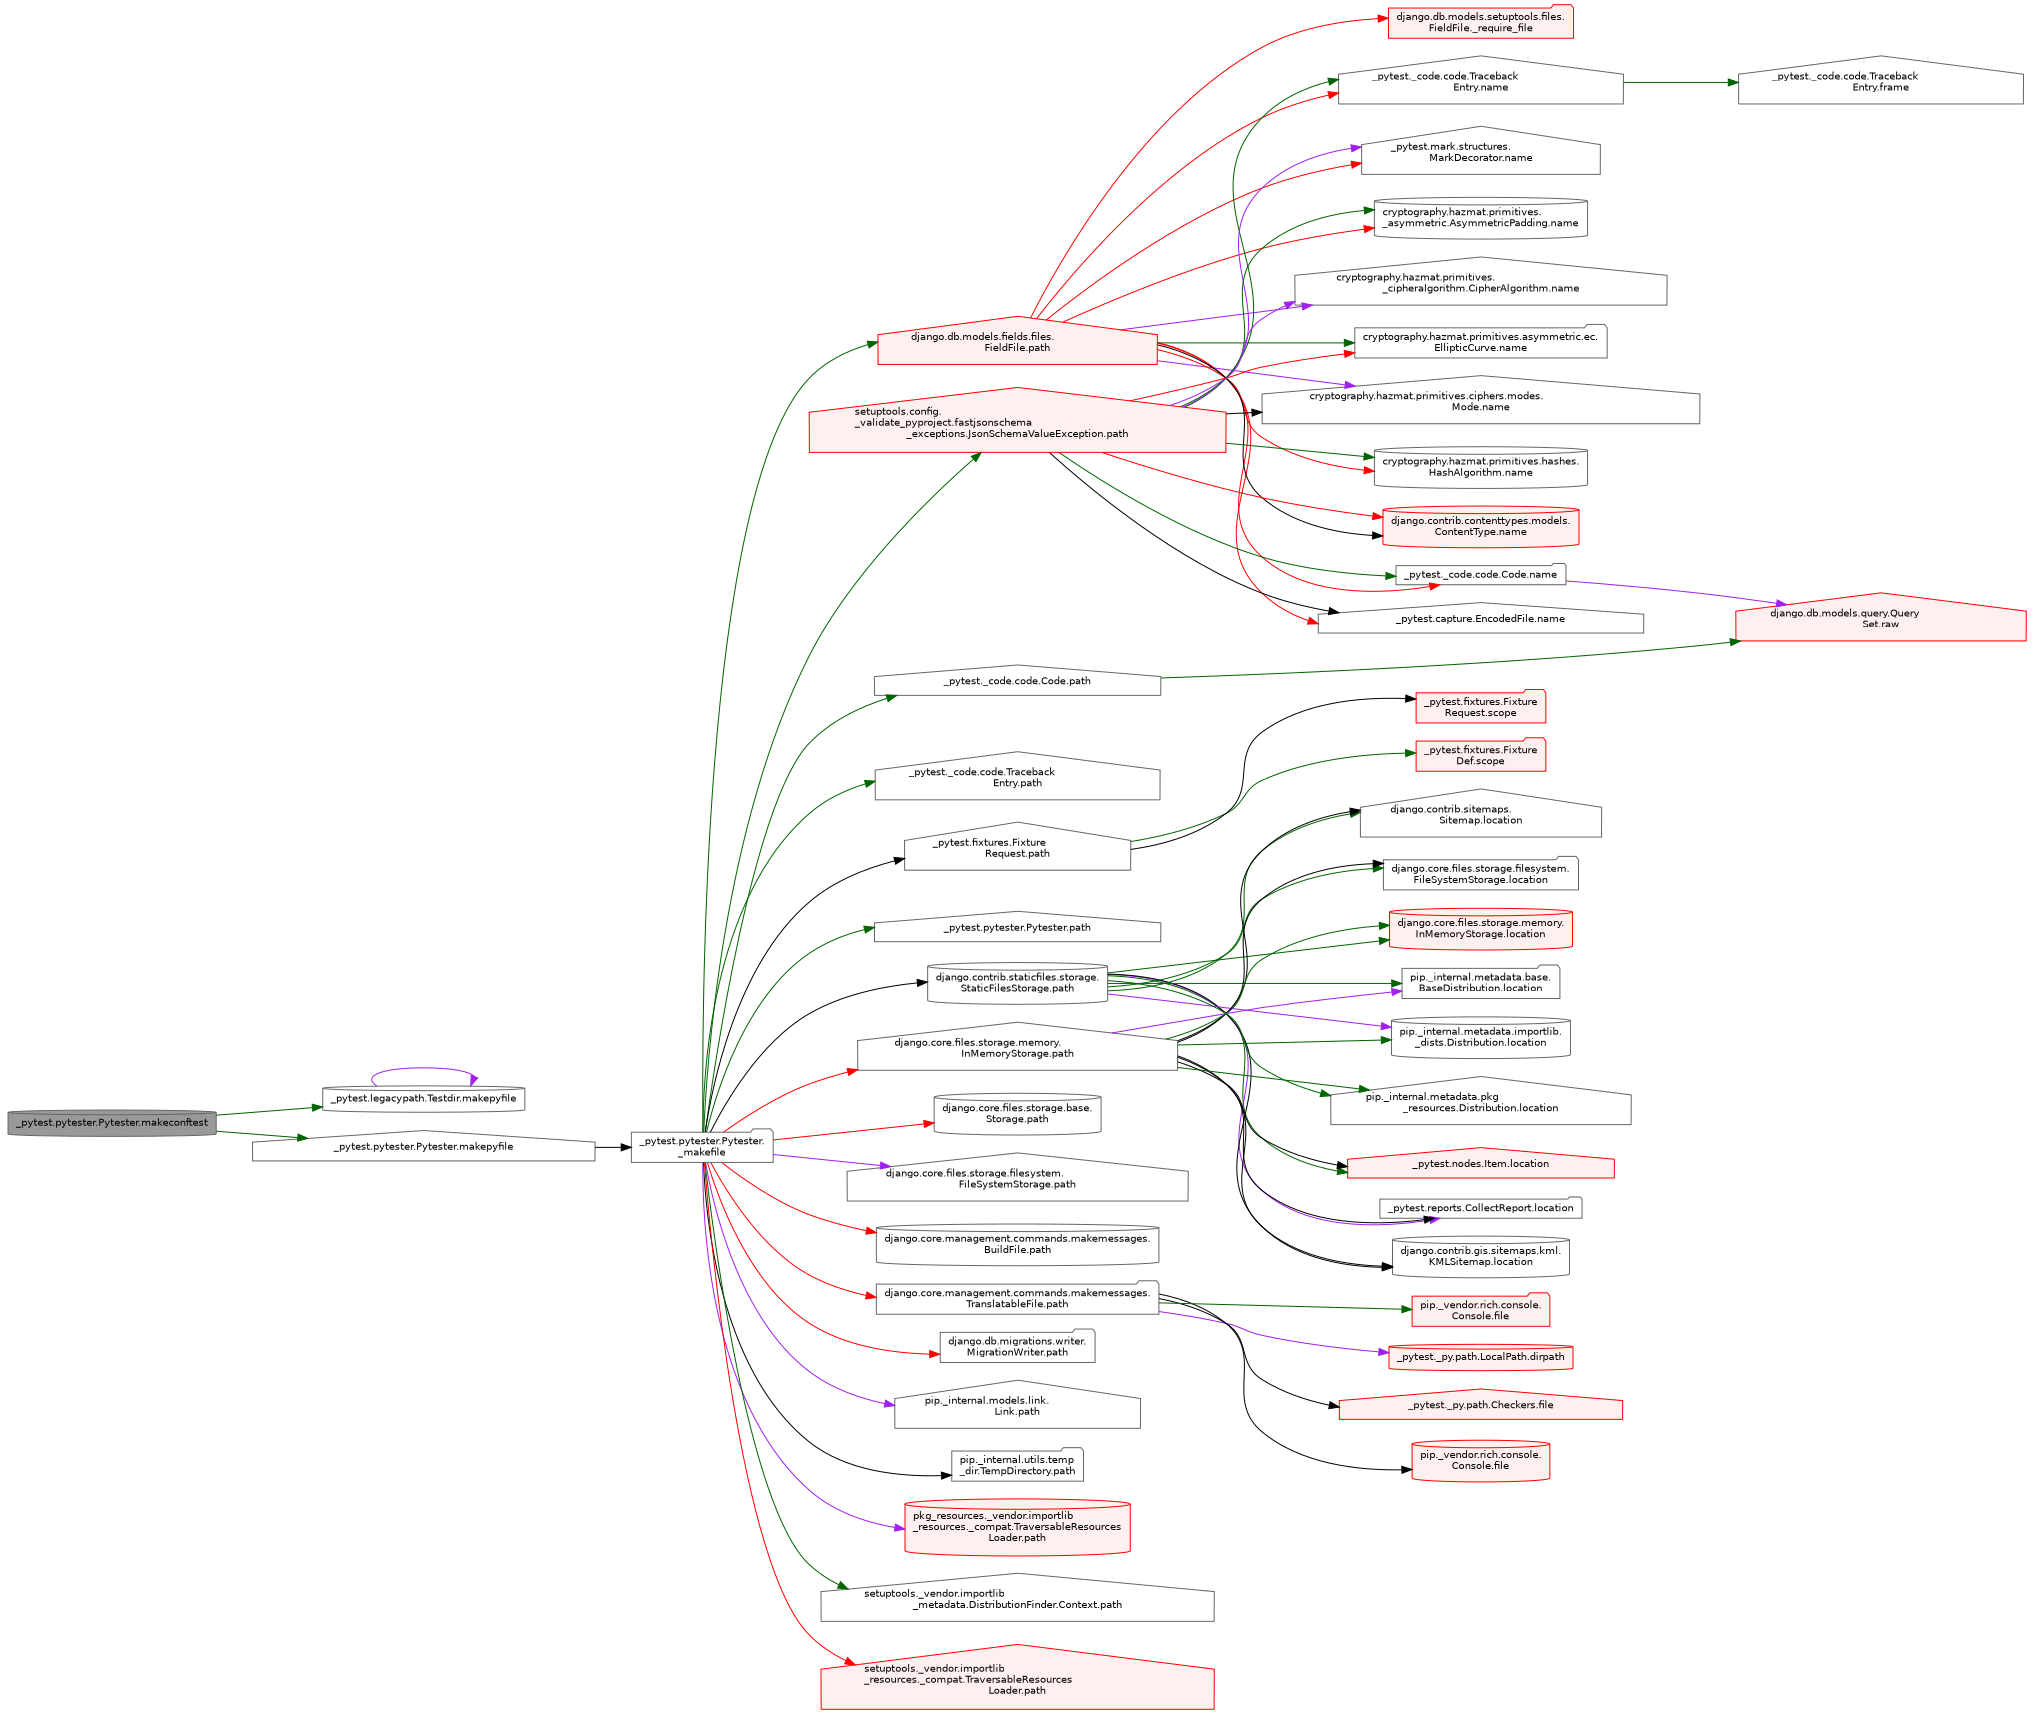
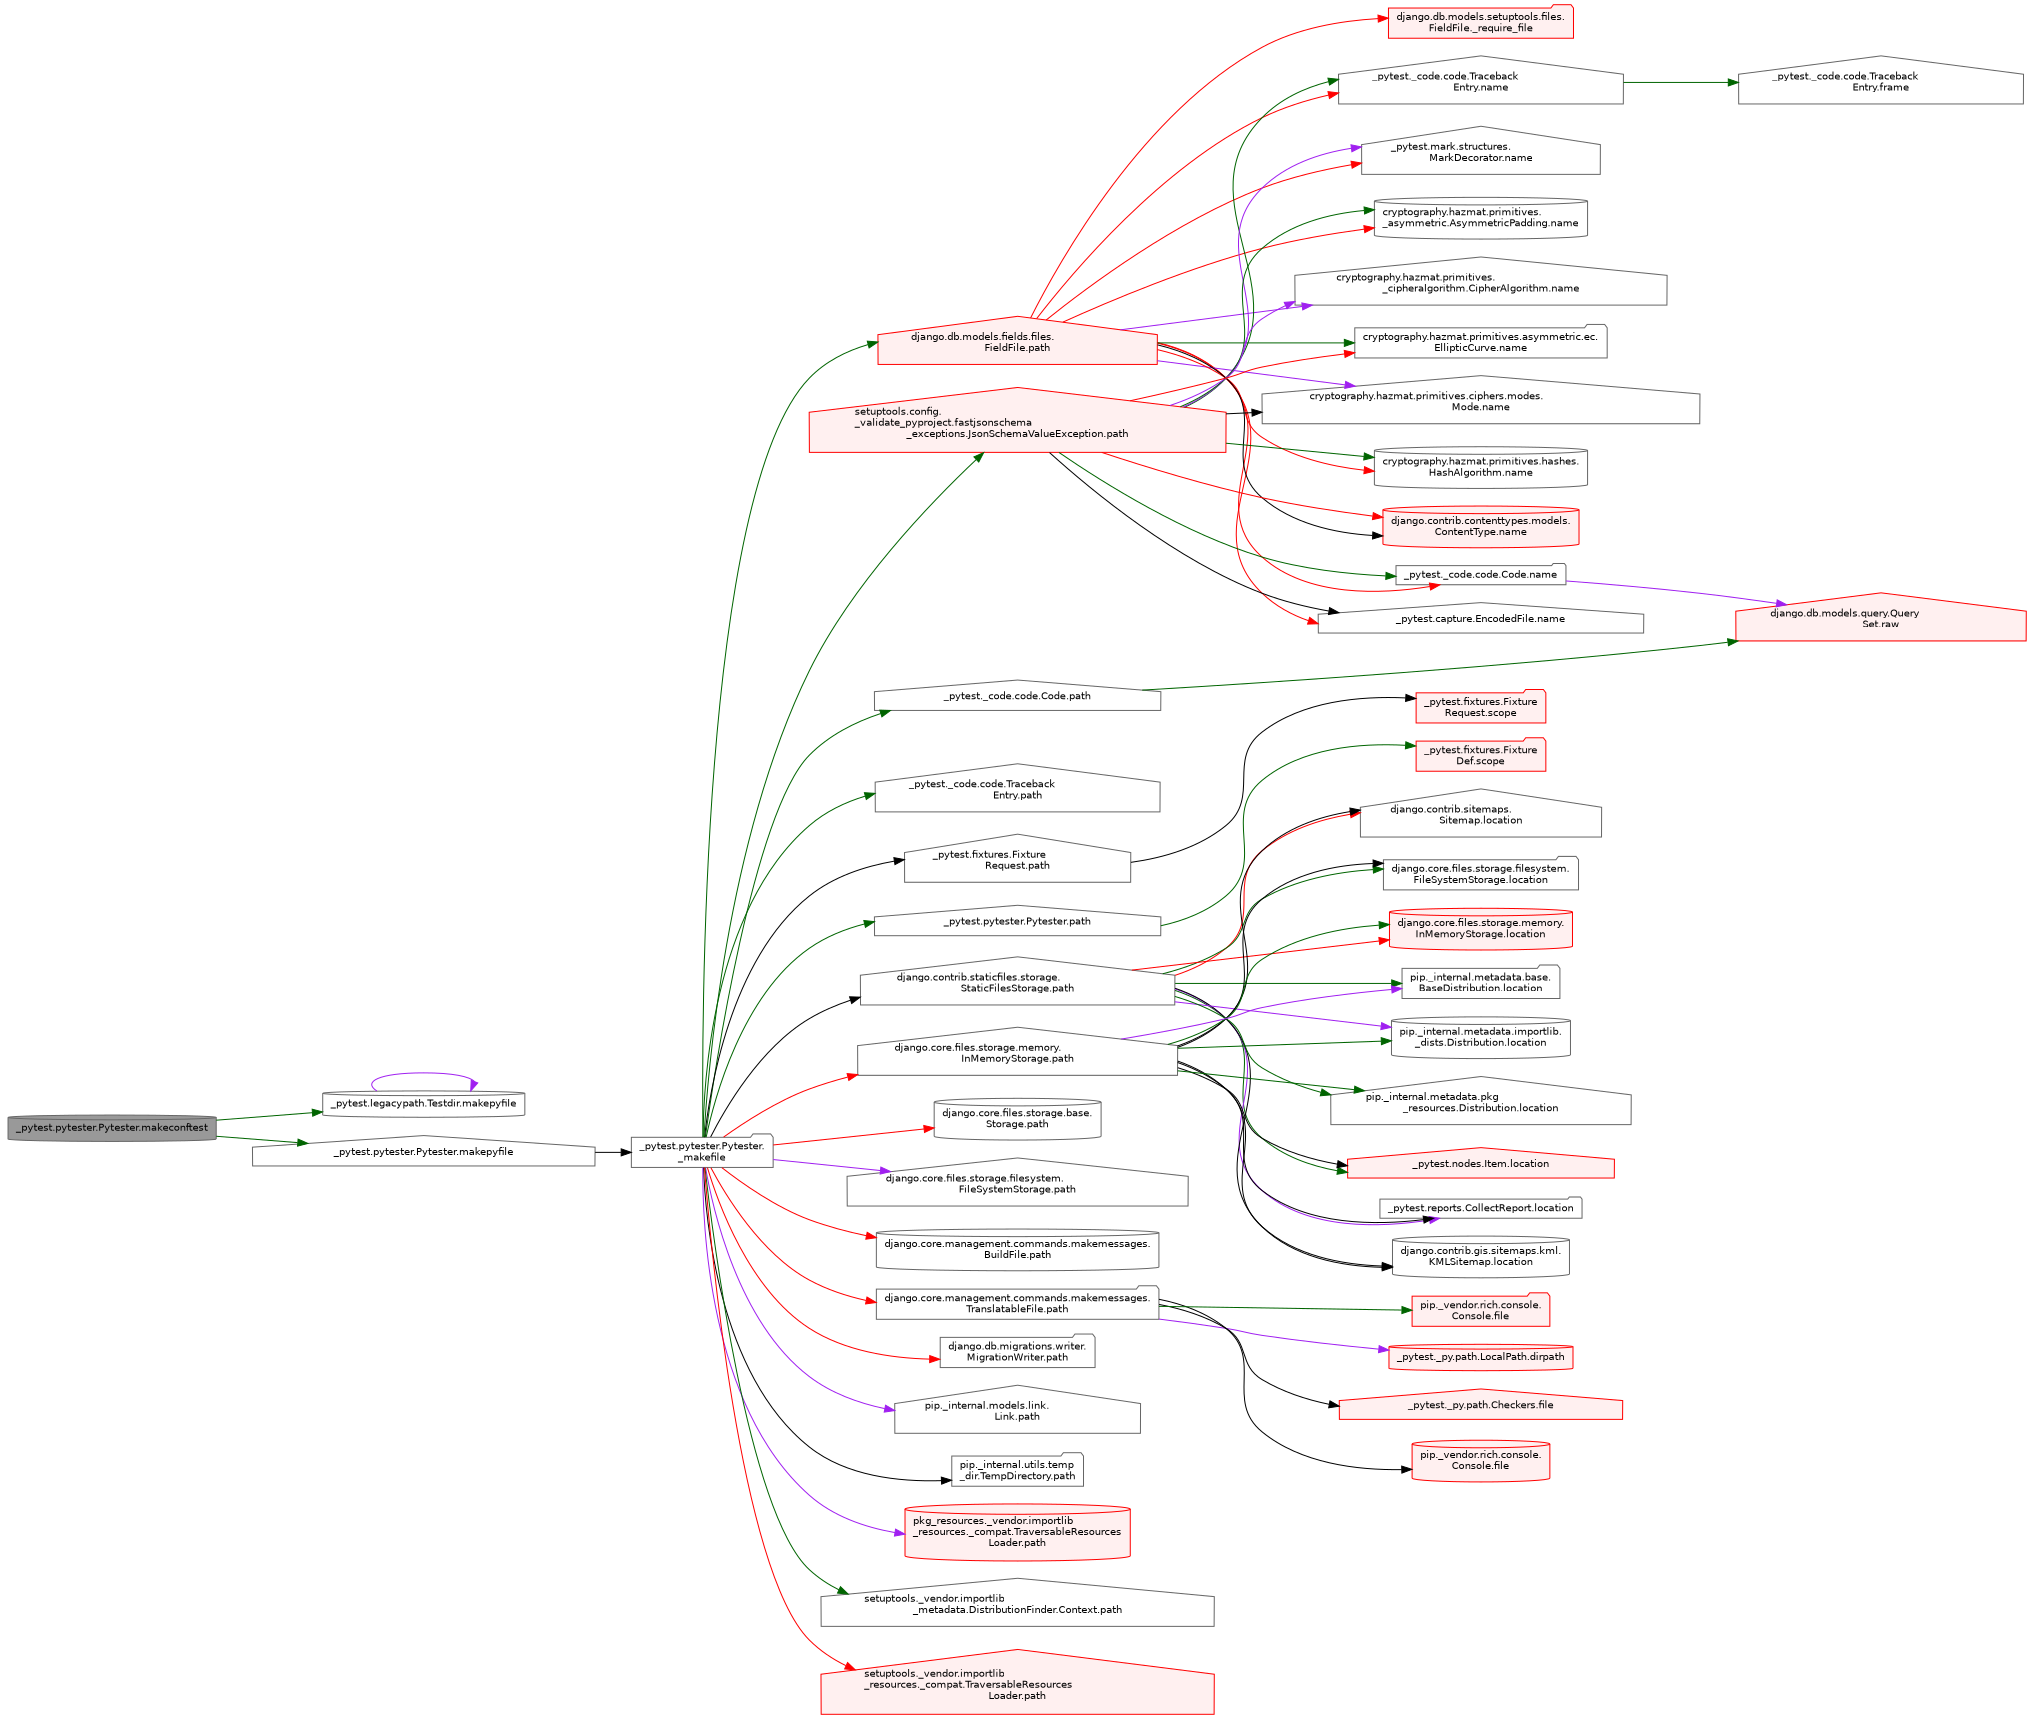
  digraph {
    rankdir=LR
    node [color=grey40 fillcolor=white fontname=Helvetica fontsize=10 shape=house style=filled]
    edge [color=darkgreen fontname=Helvetica fontsize=10 labelfontname=Helvetica labelfontsize=10 style=solid]
    n1 [color=gray40 fillcolor=grey60 fontcolor=black height=0.2 label="_pytest.pytester.Pytester.makeconftest" shape=cylinder width=0.4]
    n2 [height=0.2 label="_pytest.legacypath.Testdir.makepyfile" shape=cylinder width=0.4]
    n3 [height=0.2 label="_pytest.pytester.Pytester.makepyfile" width=0.4]
    n4 [height=0.2 label="_pytest.pytester.Pytester.\l_makefile" shape=folder width=0.4]
    n5 [height=0.2 label="_pytest._code.code.Code.path" width=0.4]
    n6 [height=0.2 label="_pytest._code.code.Traceback\lEntry.path" width=0.4]
    n7 [height=0.2 label="_pytest.fixtures.Fixture\lRequest.path" width=0.4]
    n8 [height=0.2 label="_pytest.pytester.Pytester.path" width=0.4]
-   n9 [height=0.2 label="django.contrib.staticfiles.storage.\lStaticFilesStorage.path" shape=cylinder width=0.4]
+   n9 [height=0.2 label="django.contrib.staticfiles.storage.\lStaticFilesStorage.path" width=0.4]
    n10 [height=0.2 label="django.core.files.storage.base.\lStorage.path" shape=cylinder width=0.4]
    n11 [height=0.2 label="django.core.files.storage.filesystem.\lFileSystemStorage.path" width=0.4]
    n12 [height=0.2 label="django.core.files.storage.memory.\lInMemoryStorage.path" width=0.4]
    n13 [height=0.2 label="django.core.management.commands.makemessages.\lBuildFile.path" shape=cylinder width=0.4]
    n14 [height=0.2 label="django.core.management.commands.makemessages.\lTranslatableFile.path" shape=folder width=0.4]
    n15 [height=0.2 label="django.db.migrations.writer.\lMigrationWriter.path" shape=folder width=0.4]
    n16 [color=red fillcolor="#FFF0F0" height=0.2 label="django.db.models.fields.files.\lFieldFile.path" width=0.4]
    n17 [height=0.2 label="pip._internal.models.link.\lLink.path" width=0.4]
    n18 [height=0.2 label="pip._internal.utils.temp\l_dir.TempDirectory.path" shape=folder width=0.4]
    n19 [color=red fillcolor="#FFF0F0" height=0.2 label="pkg_resources._vendor.importlib\l_resources._compat.TraversableResources\lLoader.path" shape=cylinder width=0.4]
    n20 [height=0.2 label="setuptools._vendor.importlib\l_metadata.DistributionFinder.Context.path" width=0.4]
    n21 [color=red fillcolor="#FFF0F0" height=0.2 label="setuptools._vendor.importlib\l_resources._compat.TraversableResources\lLoader.path" width=0.4]
    n22 [color=red fillcolor="#FFF0F0" height=0.2 label="setuptools.config.\l_validate_pyproject.fastjsonschema\l_exceptions.JsonSchemaValueException.path" width=0.4]
    n23 [color=red fillcolor="#FFF0F0" height=0.2 label="django.db.models.query.Query\lSet.raw" width=0.4]
    n24 [color=red fillcolor="#FFF0F0" height=0.2 label="_pytest.fixtures.Fixture\lDef.scope" shape=folder width=0.4]
    n25 [color=red fillcolor="#FFF0F0" height=0.2 label="_pytest.fixtures.Fixture\lRequest.scope" shape=folder width=0.4]
    n26 [color=red fillcolor="#FFF0F0" height=0.2 label="_pytest.nodes.Item.location" width=0.4]
    n27 [height=0.2 label="_pytest.reports.CollectReport.location" shape=folder width=0.4]
    n28 [height=0.2 label="django.contrib.gis.sitemaps.kml.\lKMLSitemap.location" shape=cylinder width=0.4]
    n29 [height=0.2 label="django.contrib.sitemaps.\lSitemap.location" width=0.4]
    n30 [height=0.2 label="django.core.files.storage.filesystem.\lFileSystemStorage.location" shape=folder width=0.4]
    n31 [color=red fillcolor="#FFF0F0" height=0.2 label="django.core.files.storage.memory.\lInMemoryStorage.location" shape=cylinder width=0.4]
    n32 [height=0.2 label="pip._internal.metadata.base.\lBaseDistribution.location" shape=folder width=0.4]
    n33 [height=0.2 label="pip._internal.metadata.importlib.\l_dists.Distribution.location" shape=cylinder width=0.4]
    n34 [height=0.2 label="pip._internal.metadata.pkg\l_resources.Distribution.location" width=0.4]
    n35 [color=red fillcolor="#FFF0F0" height=0.2 label="_pytest._py.path.LocalPath.dirpath" shape=cylinder width=0.4]
    n36 [color=red fillcolor="#FFF0F0" height=0.2 label="_pytest._py.path.Checkers.file" width=0.4]
    n37 [color=red fillcolor="#FFF0F0" height=0.2 label="pip._vendor.rich.console.\lConsole.file" shape=cylinder width=0.4]
    n38 [color=red fillcolor="#FFF0F0" height=0.2 label="pip._vendor.rich.console.\lConsole.file" shape=folder width=0.4]
    n39 [color=red fillcolor="#FFF0F0" height=0.2 label="django.db.models.setuptools.files.\lFieldFile._require_file" shape=folder width=0.4]
    n40 [height=0.2 label="_pytest._code.code.Code.name" shape=folder width=0.4]
    n41 [height=0.2 label="_pytest._code.code.Traceback\lEntry.name" width=0.4]
    n42 [height=0.2 label="_pytest.capture.EncodedFile.name" width=0.4]
    n43 [height=0.2 label="_pytest.mark.structures.\lMarkDecorator.name" width=0.4]
    n44 [height=0.2 label="cryptography.hazmat.primitives.\l_asymmetric.AsymmetricPadding.name" shape=cylinder width=0.4]
    n45 [height=0.2 label="cryptography.hazmat.primitives.\l_cipheralgorithm.CipherAlgorithm.name" width=0.4]
    n46 [height=0.2 label="cryptography.hazmat.primitives.asymmetric.ec.\lEllipticCurve.name" shape=folder width=0.4]
    n47 [height=0.2 label="cryptography.hazmat.primitives.ciphers.modes.\lMode.name" width=0.4]
    n48 [height=0.2 label="cryptography.hazmat.primitives.hashes.\lHashAlgorithm.name" shape=cylinder width=0.4]
    n49 [color=red fillcolor="#FFF0F0" height=0.2 label="django.contrib.contenttypes.models.\lContentType.name" shape=cylinder width=0.4]
    n50 [height=0.2 label="_pytest._code.code.Traceback\lEntry.frame" width=0.4]
    n1 -> n2
    n1 -> n3
    n2 -> n2 [color=purple]
    n3 -> n4 [color=black]
    n4 -> n5
    n4 -> n6
    n4 -> n7 [color=black]
    n4 -> n8
    n4 -> n9 [color=black]
    n4 -> n10 [color=red]
    n4 -> n11 [color=purple]
    n4 -> n12 [color=red]
    n4 -> n13 [color=red]
    n4 -> n14 [color=red]
    n4 -> n15 [color=red]
    n4 -> n16
    n4 -> n17 [color=purple]
    n4 -> n18 [color=black]
    n4 -> n19 [color=purple]
    n4 -> n20
    n4 -> n21 [color=red]
    n4 -> n22
    n5 -> n23
-   n7 -> n24
+   n8 -> n24
    n7 -> n25 [color=black]
    n9 -> n26
    n9 -> n27 [color=purple]
    n9 -> n28 [color=black]
-   n9 -> n29
+   n9 -> n29 [color=red]
    n9 -> n30
-   n9 -> n31
+   n9 -> n31 [color=red]
    n9 -> n32
    n9 -> n33 [color=purple]
    n9 -> n34
    n12 -> n26 [color=black]
    n12 -> n27 [color=black]
    n12 -> n28 [color=black]
    n12 -> n29 [color=black]
    n12 -> n30 [color=black]
    n12 -> n31
    n12 -> n32 [color=purple]
    n12 -> n33
    n12 -> n34
    n14 -> n35 [color=purple]
    n14 -> n36 [color=black]
    n14 -> n37 [color=black]
    n14 -> n38
    n16 -> n39 [color=red]
    n16 -> n40 [color=red]
    n16 -> n41 [color=red]
    n16 -> n42 [color=red]
    n16 -> n43 [color=red]
    n16 -> n44 [color=red]
    n16 -> n45 [color=purple]
    n16 -> n46
    n16 -> n47 [color=purple]
    n16 -> n48 [color=red]
    n16 -> n49 [color=black]
    n22 -> n40
    n22 -> n41
    n22 -> n42 [color=black]
    n22 -> n43 [color=purple]
    n22 -> n44
    n22 -> n45 [color=purple]
    n22 -> n46 [color=red]
    n22 -> n47 [color=black]
    n22 -> n48
    n22 -> n49 [color=red]
    n40 -> n23 [color=purple]
    n41 -> n50
  }
